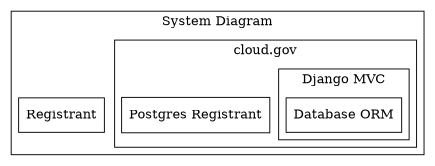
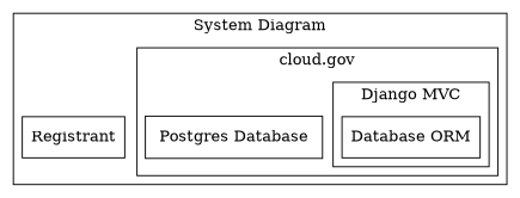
  digraph {
    fontname="DejaVu Serif"
    node [shape=record fontname="DejaVu Serif"]
    n1 [label="Database ORM"]
-   n2 [label="Postgres Registrant"]
+   n2 [label="Postgres Database"]
    n3 [label=Registrant]
    subgraph cluster_1 {
      label="System Diagram"
      n3
      subgraph cluster_2 {
        label="cloud.gov"
        n2
        subgraph cluster_3 {
          label="Django MVC"
          n1
        }
      }
    }
  }
